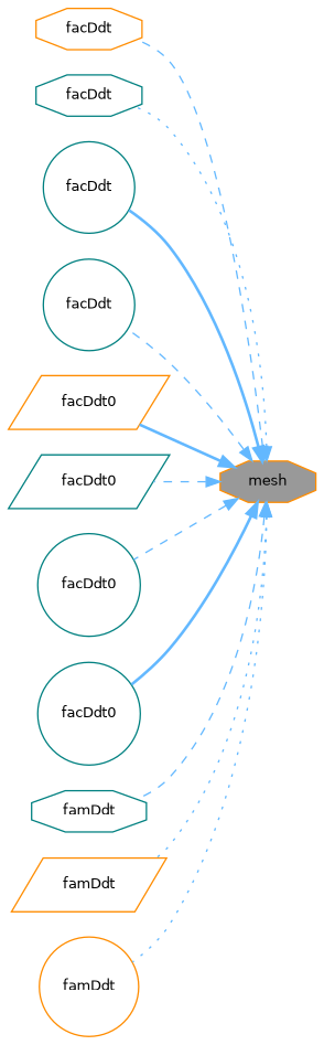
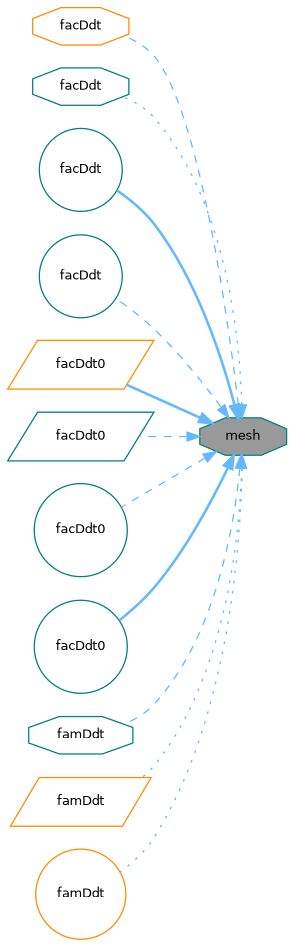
  digraph {
    rankdir=RL
    node [color=teal fillcolor=white fontname=Helvetica fontsize=10 shape=circle style=filled]
    edge [color=steelblue1 dir=back fontname=Helvetica fontsize=10 labelfontname=Helvetica labelfontsize=10 style=dashed]
-   n1 [color=darkorange fillcolor=grey60 fontcolor=black height=0.2 label=mesh shape=octagon width=0.4]
+   n1 [fillcolor=grey60 fontcolor=black height=0.2 label=mesh shape=octagon width=0.4]
    n2 [color=darkorange height=0.2 label=facDdt shape=octagon width=0.4]
    n3 [height=0.2 label=facDdt shape=octagon width=0.4]
    n4 [height=0.2 label=facDdt width=0.4]
    n5 [height=0.2 label=facDdt width=0.4]
    n6 [color=darkorange height=0.2 label=facDdt0 shape=parallelogram width=0.4]
    n7 [height=0.2 label=facDdt0 shape=parallelogram width=0.4]
    n8 [height=0.2 label=facDdt0 width=0.4]
    n9 [height=0.2 label=facDdt0 width=0.4]
    n10 [height=0.2 label=famDdt shape=octagon width=0.4]
    n11 [color=darkorange height=0.2 label=famDdt shape=parallelogram width=0.4]
    n12 [color=darkorange height=0.2 label=famDdt width=0.4]
    n1 -> n2
    n1 -> n3 [style=dotted]
    n1 -> n4 [style=bold]
    n1 -> n5
    n1 -> n6 [style=bold]
    n1 -> n7
    n1 -> n8
    n1 -> n9 [style=bold]
    n1 -> n10
    n1 -> n11 [style=dotted]
    n1 -> n12 [style=dotted]
  }
